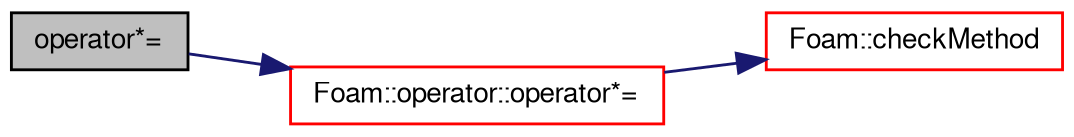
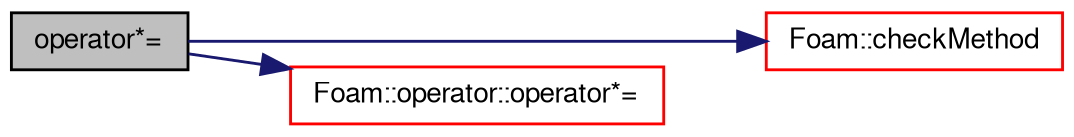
  digraph {
    rankdir=LR
    node [color=red fontname=FreeSans fontsize=10 shape=record]
    edge [color=midnightblue fontname=FreeSans fontsize=10 labelfontname=FreeSans labelfontsize=10 style=solid]
    n1 [color=black fillcolor=grey75 fontcolor=black height=0.2 label="operator*=" style=filled width=0.4]
    n2 [height=0.2 label="Foam::checkMethod" width=0.4]
    n3 [height=0.2 label="Foam::operator::operator*=" width=0.4]
-   n3 -> n2
+   n1 -> n2
    n1 -> n3
  }
